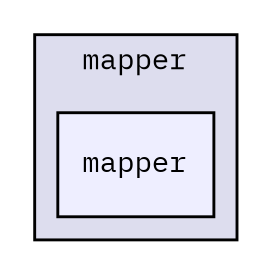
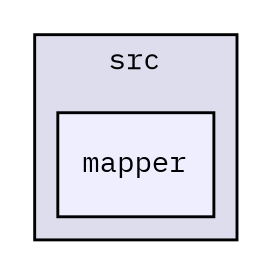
  digraph {
    compound=true
    fontname="IBM Plex Mono"
    n1 [fillcolor="#eeeeff" fontname="IBM Plex Mono" fontsize=10 label=mapper pencolor=black shape=box style=filled]
    subgraph cluster_1 {
      bgcolor="#ddddee"
      fontsize=10
-     label=mapper
+     label=src
      pencolor=black
      n1
    }
  }
